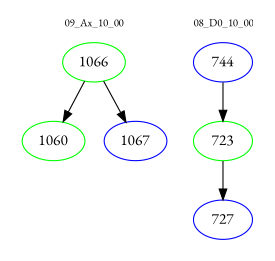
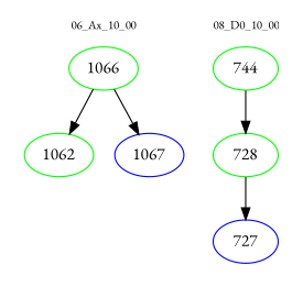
  digraph {
    fontname="EB Garamond"
    node [color=green fontname="EB Garamond"]
    edge [color=black fontname="EB Garamond"]
    n1 [label=1066]
-   n2 [label=1060]
+   n2 [label=1062]
    n3 [color=blue label=1067]
-   n4 [label=723]
+   n4 [label=728]
    n5 [color=blue label=727]
-   n6 [color=blue label=744]
+   n6 [label=744]
    subgraph cluster_1 {
      color=white
      fontsize=10
-     label="09_Ax_10_00"
+     label="06_Ax_10_00"
      n1
      n2
      n3
    }
    subgraph cluster_2 {
      color=white
      fontsize=10
      label="08_D0_10_00"
      n4
      n5
      n6
    }
    n1 -> n2
    n1 -> n3
    n4 -> n5
    n6 -> n4
  }
